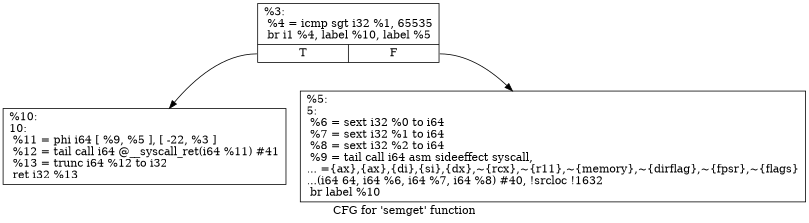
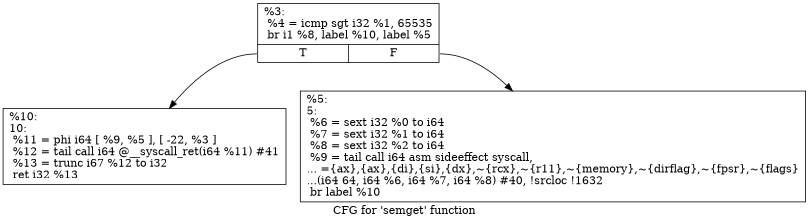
  digraph {
    label="CFG for 'semget' function"
    node [shape=record]
-   n1 [label="{%3:\l  %4 = icmp sgt i32 %1, 65535\l  br i1 %4, label %10, label %5\l|{<s0>T|<s1>F}}"]
-   n2 [label="{%10:\l10:                                               \l  %11 = phi i64 [ %9, %5 ], [ -22, %3 ]\l  %12 = tail call i64 @__syscall_ret(i64 %11) #41\l  %13 = trunc i64 %12 to i32\l  ret i32 %13\l}"]
+   n1 [label="{%3:\l  %4 = icmp sgt i32 %1, 65535\l  br i1 %8, label %10, label %5\l|{<s0>T|<s1>F}}"]
+   n2 [label="{%10:\l10:                                               \l  %11 = phi i64 [ %9, %5 ], [ -22, %3 ]\l  %12 = tail call i64 @__syscall_ret(i64 %11) #41\l  %13 = trunc i67 %12 to i32\l  ret i32 %13\l}"]
    n3 [label="{%5:\l5:                                                \l  %6 = sext i32 %0 to i64\l  %7 = sext i32 %1 to i64\l  %8 = sext i32 %2 to i64\l  %9 = tail call i64 asm sideeffect syscall,\l... =\{ax\},\{ax\},\{di\},\{si\},\{dx\},~\{rcx\},~\{r11\},~\{memory\},~\{dirflag\},~\{fpsr\},~\{flags\}\l...(i64 64, i64 %6, i64 %7, i64 %8) #40, !srcloc !1632\l  br label %10\l}"]
    n1 -> n2 [tailport=s0]
    n1 -> n3 [tailport=s1]
  }
